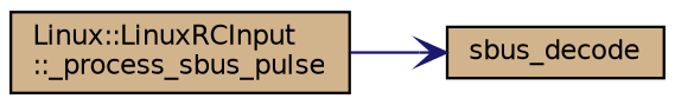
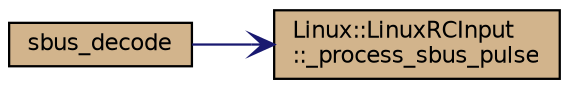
  digraph {
    rankdir=LR
    node [color=black fillcolor=tan fontname=Helvetica fontsize=10 shape=record style=filled]
    n1 [fontcolor=black height=0.2 label="Linux::LinuxRCInput\l::_process_sbus_pulse" width=0.4]
    n2 [height=0.2 label=sbus_decode width=0.4]
-   n1 -> n2 [color=midnightblue fontname=Helvetica fontsize=10 labelfontname=Helvetica labelfontsize=10 style=solid arrowhead=vee]
+   n2 -> n1 [color=midnightblue fontname=Helvetica fontsize=10 labelfontname=Helvetica labelfontsize=10 style=solid arrowhead=vee]
  }
